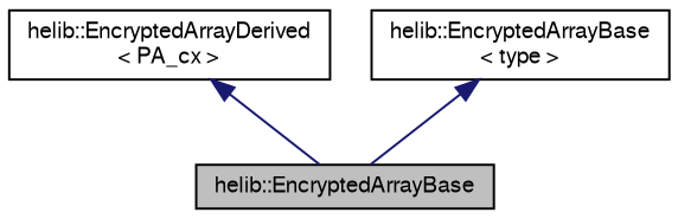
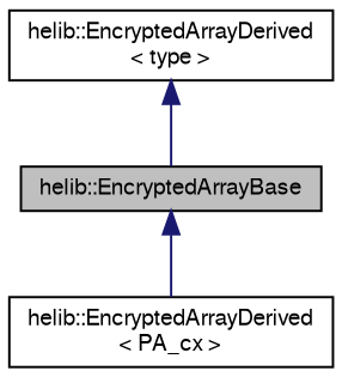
  digraph {
    node [color=black fillcolor=white fontname=FreeSans fontsize=10 shape=record style=filled]
    edge [color=midnightblue dir=back fontname=FreeSans fontsize=10 labelfontname=FreeSans labelfontsize=10 style=solid]
    n1 [fillcolor=grey75 fontcolor=black height=0.2 label="helib::EncryptedArrayBase" width=0.4]
    n2 [height=0.2 label="helib::EncryptedArrayDerived\l\< PA_cx \>" width=0.4]
-   n3 [height=0.2 label="helib::EncryptedArrayBase\l\< type \>" width=0.4]
-   n2 -> n1
+   n3 [height=0.2 label="helib::EncryptedArrayDerived\l\< type \>" width=0.4]
+   n1 -> n2
    n3 -> n1
  }
